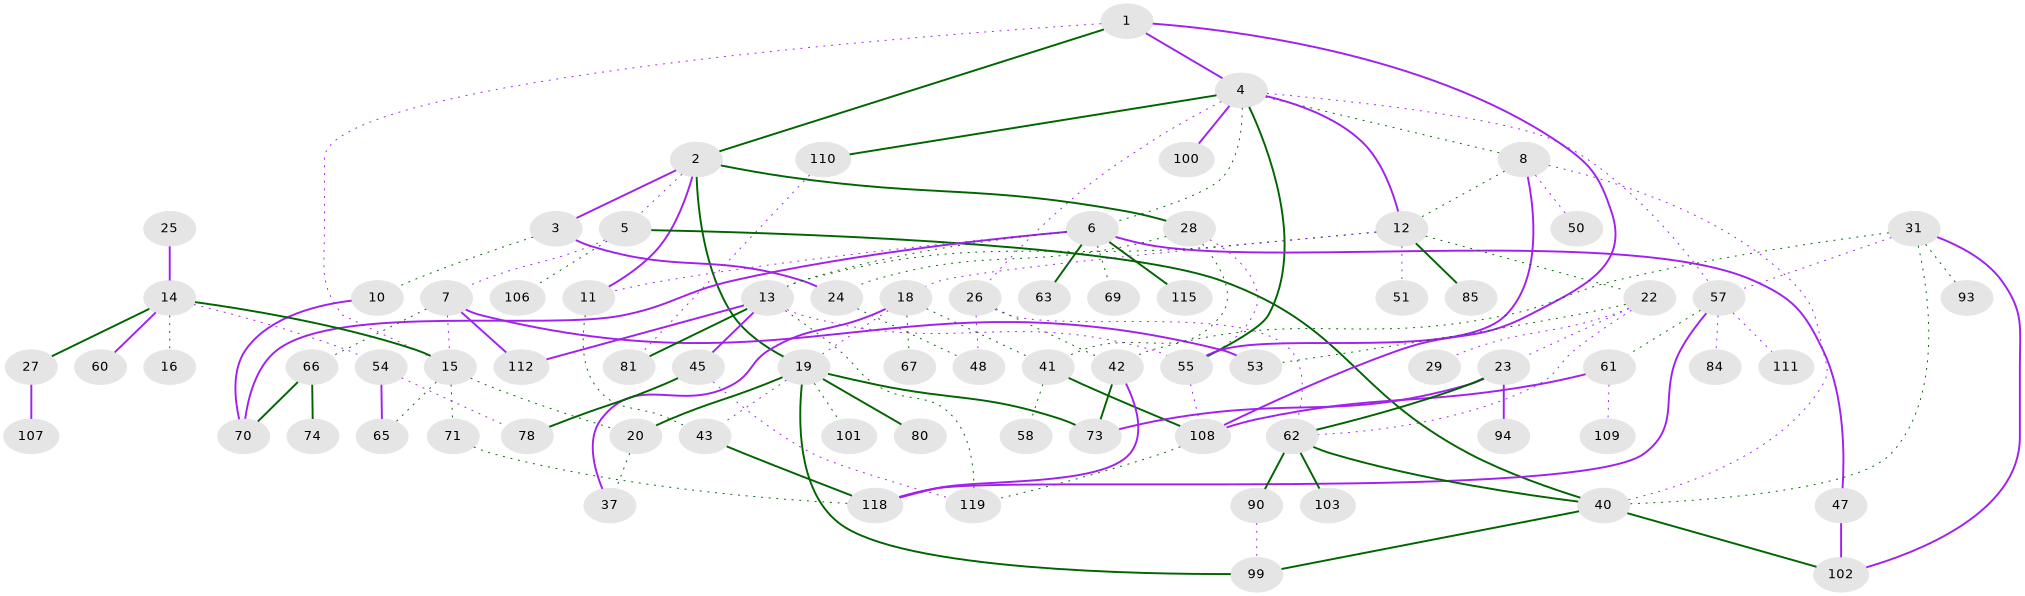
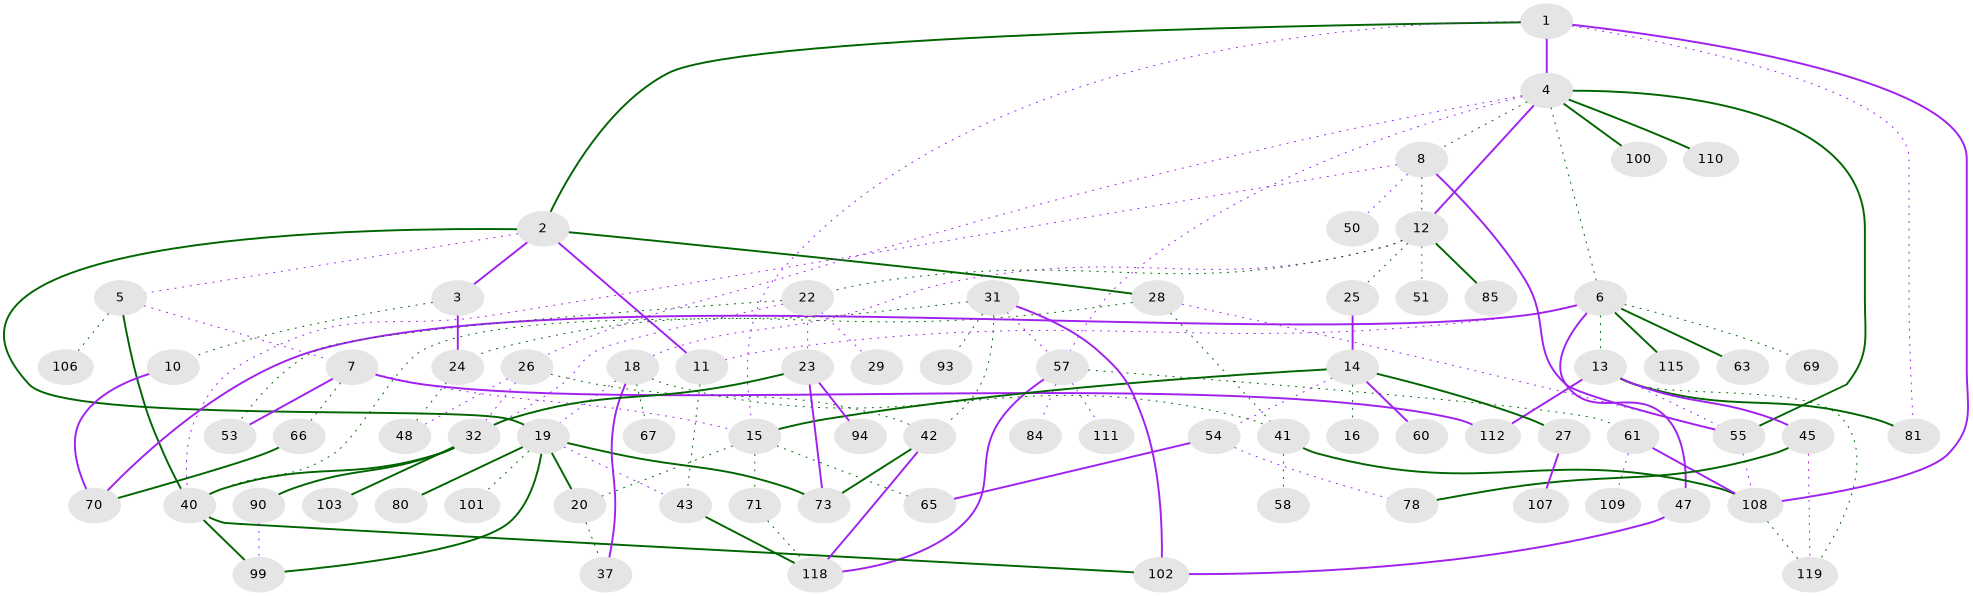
  graph {
    fontname="DejaVu Sans"
    node [color=gray90 fontname="DejaVu Sans" style=filled]
    edge [color=darkgreen fontname="DejaVu Sans" style=dotted]
    2 [super="+82"]
    3 [super="+9"]
    5 [super="+59"]
    11
    19 [super="+36"]
    28 [super="+92"]
    1
    4 [super="+21"]
    15 [super="+88"]
    81 [super="+86"]
    108 [super="+116"]
    6 [super="+62"]
    8 [super="+35"]
    12 [super="+17"]
    26 [super="+105"]
    55 [super="+114"]
    57 [super="+75"]
    100
    110
    20 [super="+96"]
    65
    71
    119
    10 [super="+76"]
    24 [super="+38"]
    7 [super="+44"]
    40 [super="+68"]
    106
    43 [super="+87"]
    73
    80 [super="+113"]
    99 [super="+104"]
    101
    41 [super="+56"]
    70 [super="+77"]
    48 [super="+91"]
    13 [super="+30"]
    47 [super="+49"]
    63 [super="+64"]
    69
    115
    50
    18 [super="+39"]
    22 [super="+89"]
    25
    51
    85
-   32 [super="+98" label=62]
+   32 [super="+98"]
    42
    118
    61 [super="+72"]
    84 [super="+97"]
    111
    53
    66
    112
    102
    45 [super="+83"]
-   74 [super="+95"]
    14 [super="+52"]
    16 [super="+46"]
    27 [super="+34"]
    54
    60
    37
    67
    23 [super="+117"]
    29 [super="+79"]
    78
    107
    58
    94
    90
    103
    31 [super="+33"]
    93
    109
    2 -- 3 [color=purple style=bold]
    2 -- 5 [color=purple]
    2 -- 11 [color=purple style=bold]
    2 -- 19 [style=bold]
    2 -- 28 [style=bold]
    3 -- 10
    3 -- 24 [color=purple style=bold]
    5 -- 7 [color=purple]
    5 -- 40 [style=bold weight=2]
    5 -- 106
    11 -- 43
    19 -- 20 [style=bold]
    19 -- 43 [color=purple]
    19 -- 73 [style=bold]
    19 -- 80 [style=bold]
    19 -- 99 [style=bold]
    19 -- 101
    28 -- 55 [color=purple]
    28 -- 24
    28 -- 41
    1 -- 2 [style=bold]
    1 -- 4 [color=purple style=bold]
    1 -- 15 [color=purple]
-   110 -- 81 [color=purple]
+   1 -- 81 [color=purple]
    1 -- 108 [color=purple style=bold]
    4 -- 6
    4 -- 8
    4 -- 12 [color=purple style=bold]
    4 -- 26 [color=purple]
    4 -- 55 [style=bold]
    4 -- 57 [color=purple]
-   4 -- 100 [color=purple style=bold]
+   4 -- 100 [style=bold]
    4 -- 110 [style=bold]
    15 -- 20
    15 -- 65
    15 -- 71
    108 -- 119
    6 -- 11 [color=purple]
    6 -- 70 [color=purple style=bold]
    6 -- 13
    6 -- 47 [color=purple style=bold]
    6 -- 63 [style=bold]
    6 -- 69
    6 -- 115 [style=bold]
    8 -- 12
    8 -- 55 [color=purple style=bold]
    8 -- 40 [color=purple]
    8 -- 50 [color=purple]
    12 -- 18 [color=purple]
    12 -- 22
-   12 -- 13
+   12 -- 25
    12 -- 51 [color=purple]
    12 -- 85 [style=bold]
    26 -- 48 [color=purple]
    26 -- 32 [color=purple]
    26 -- 42
    55 -- 108 [color=purple]
    57 -- 118 [color=purple style=bold]
    57 -- 61
    57 -- 84 [color=purple]
    57 -- 111 [color=purple]
    20 -- 37
    71 -- 118
    10 -- 70 [color=purple style=bold]
    24 -- 48
    7 -- 15 [color=purple]
    7 -- 53 [color=purple style=bold]
    7 -- 66
    7 -- 112 [color=purple style=bold]
    40 -- 99 [style=bold]
    40 -- 102 [style=bold]
    43 -- 118 [style=bold]
    41 -- 108 [style=bold]
    41 -- 58
    13 -- 81 [style=bold]
    13 -- 55 [color=purple]
    13 -- 119
    13 -- 112 [color=purple style=bold]
    13 -- 45 [color=purple style=bold]
    47 -- 102 [color=purple style=bold]
    18 -- 19 [color=purple]
    18 -- 41
    18 -- 37 [color=purple style=bold]
    18 -- 67
    22 -- 32 [color=purple]
    22 -- 53
    22 -- 23 [color=purple]
    22 -- 29 [color=purple]
    25 -- 14 [color=purple style=bold]
    32 -- 40 [style=bold]
    32 -- 90 [style=bold]
    32 -- 103 [style=bold]
    42 -- 73 [style=bold]
    42 -- 118 [color=purple style=bold]
    61 -- 108 [color=purple style=bold]
    61 -- 109 [color=purple]
    66 -- 70 [style=bold]
-   66 -- 74 [style=bold]
    45 -- 119 [color=purple]
    45 -- 78 [style=bold]
    14 -- 15 [style=bold]
    14 -- 16
    14 -- 27 [style=bold]
    14 -- 54 [color=purple]
    14 -- 60 [color=purple style=bold]
    27 -- 107 [color=purple style=bold]
    54 -- 65 [color=purple style=bold]
    54 -- 78 [color=purple]
    23 -- 73 [color=purple style=bold]
    23 -- 32 [style=bold]
    23 -- 94 [color=purple style=bold weight=2]
    90 -- 99 [color=purple]
    31 -- 57 [color=purple]
    31 -- 40 [weight=2]
    31 -- 42
    31 -- 102 [color=purple style=bold]
    31 -- 93
  }
